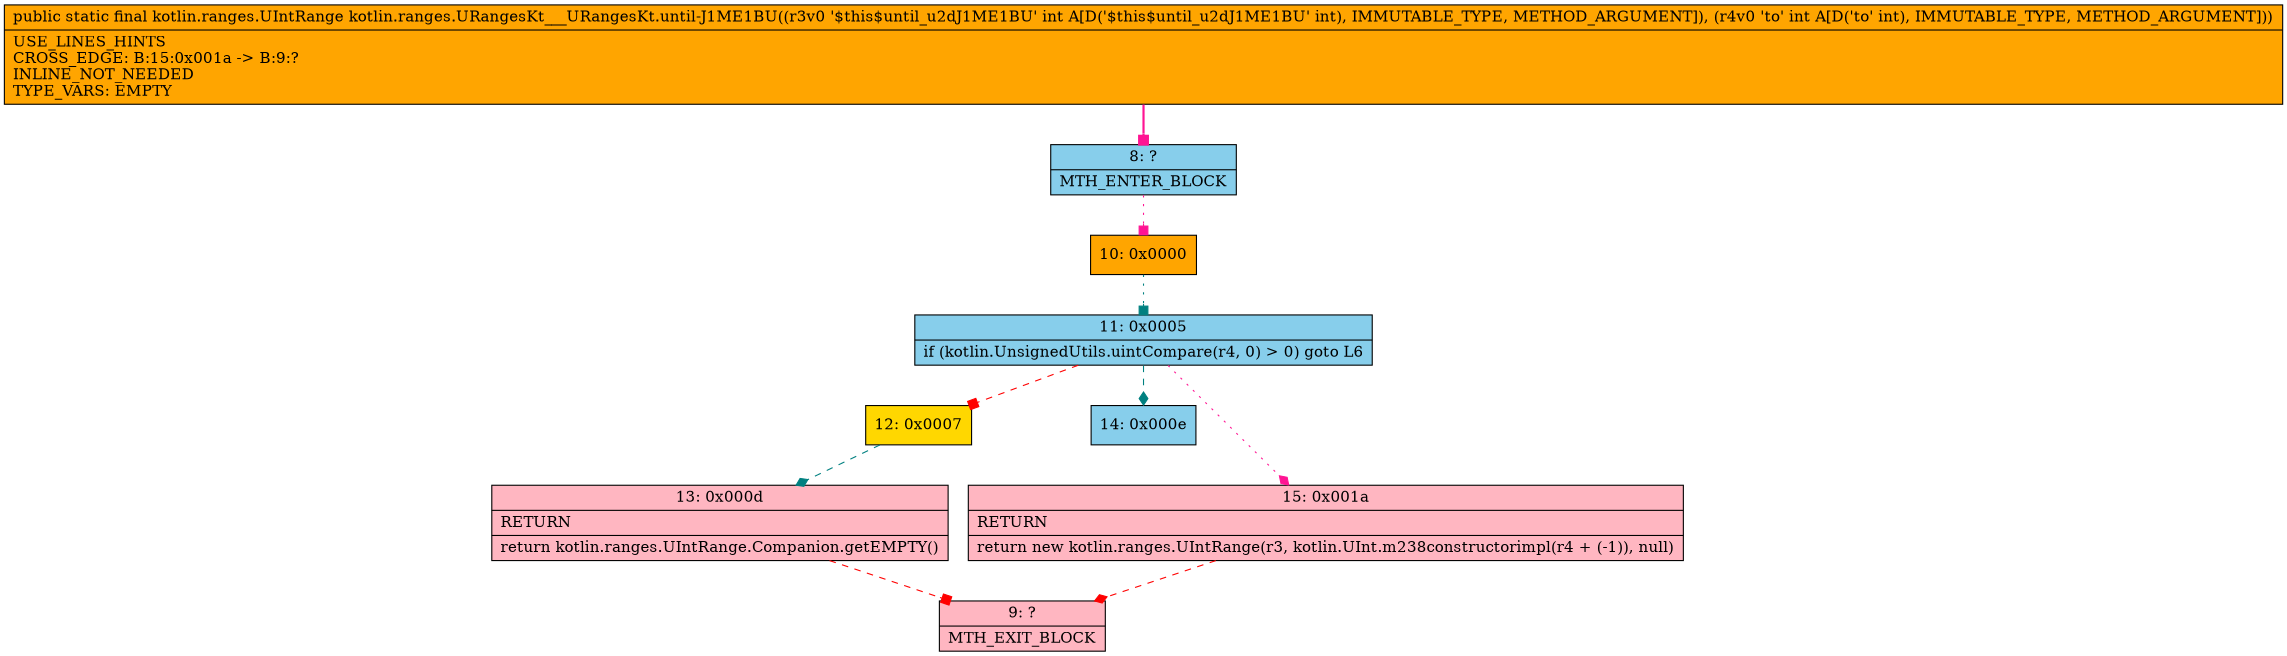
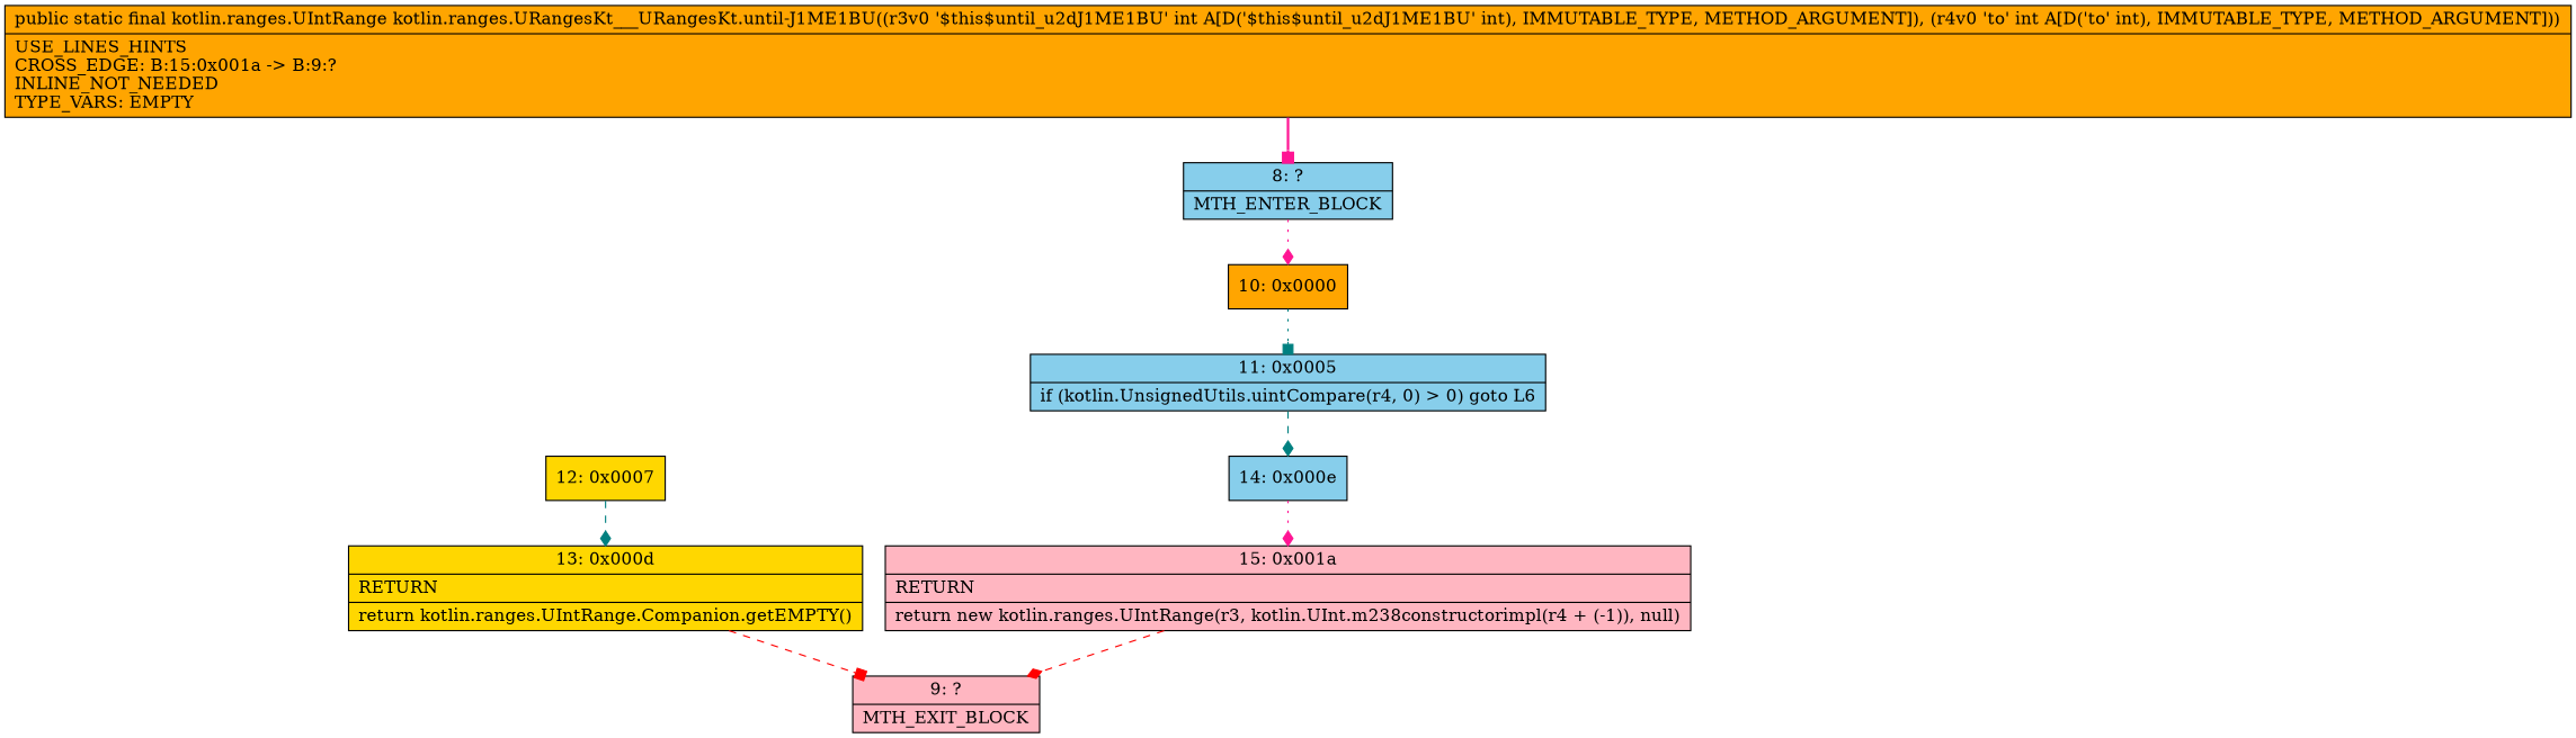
  digraph {
    node [fillcolor=skyblue shape=record style=filled]
    edge [arrowhead=box color=deeppink style=dashed]
    n1 [label="{8\:\ ?|MTH_ENTER_BLOCK\l}"]
    n2 [fillcolor=orange label="{10\:\ 0x0000}"]
    n3 [label="{11\:\ 0x0005|if (kotlin.UnsignedUtils.uintCompare(r4, 0) \> 0) goto L6\l}"]
    n4 [fillcolor=gold label="{12\:\ 0x0007}"]
    n5 [label="{14\:\ 0x000e}"]
-   n6 [fillcolor=lightpink label="{13\:\ 0x000d|RETURN\l|return kotlin.ranges.UIntRange.Companion.getEMPTY()\l}"]
+   n6 [fillcolor=gold label="{13\:\ 0x000d|RETURN\l|return kotlin.ranges.UIntRange.Companion.getEMPTY()\l}"]
    n7 [fillcolor=lightpink label="{15\:\ 0x001a|RETURN\l|return new kotlin.ranges.UIntRange(r3, kotlin.UInt.m238constructorimpl(r4 + (\-1)), null)\l}"]
    n8 [fillcolor=lightpink label="{9\:\ ?|MTH_EXIT_BLOCK\l}"]
    n9 [fillcolor=orange label="{public static final kotlin.ranges.UIntRange kotlin.ranges.URangesKt___URangesKt.until\-J1ME1BU((r3v0 '$this$until_u2dJ1ME1BU' int A[D('$this$until_u2dJ1ME1BU' int), IMMUTABLE_TYPE, METHOD_ARGUMENT]), (r4v0 'to' int A[D('to' int), IMMUTABLE_TYPE, METHOD_ARGUMENT]))  | USE_LINES_HINTS\lCROSS_EDGE: B:15:0x001a \-\> B:9:?\lINLINE_NOT_NEEDED\lTYPE_VARS: EMPTY\l}"]
-   n1 -> n2 [style=dotted]
+   n1 -> n2 [arrowhead=diamond style=dotted]
    n2 -> n3 [color=teal style=dotted]
-   n3 -> n4 [color=red]
    n3 -> n5 [arrowhead=diamond color=teal]
    n4 -> n6 [arrowhead=diamond color=teal]
-   n3 -> n7 [arrowhead=diamond style=dotted]
+   n5 -> n7 [arrowhead=diamond style=dotted]
    n6 -> n8 [color=red]
    n7 -> n8 [arrowhead=diamond color=red]
    n9 -> n1 [style=bold]
  }
